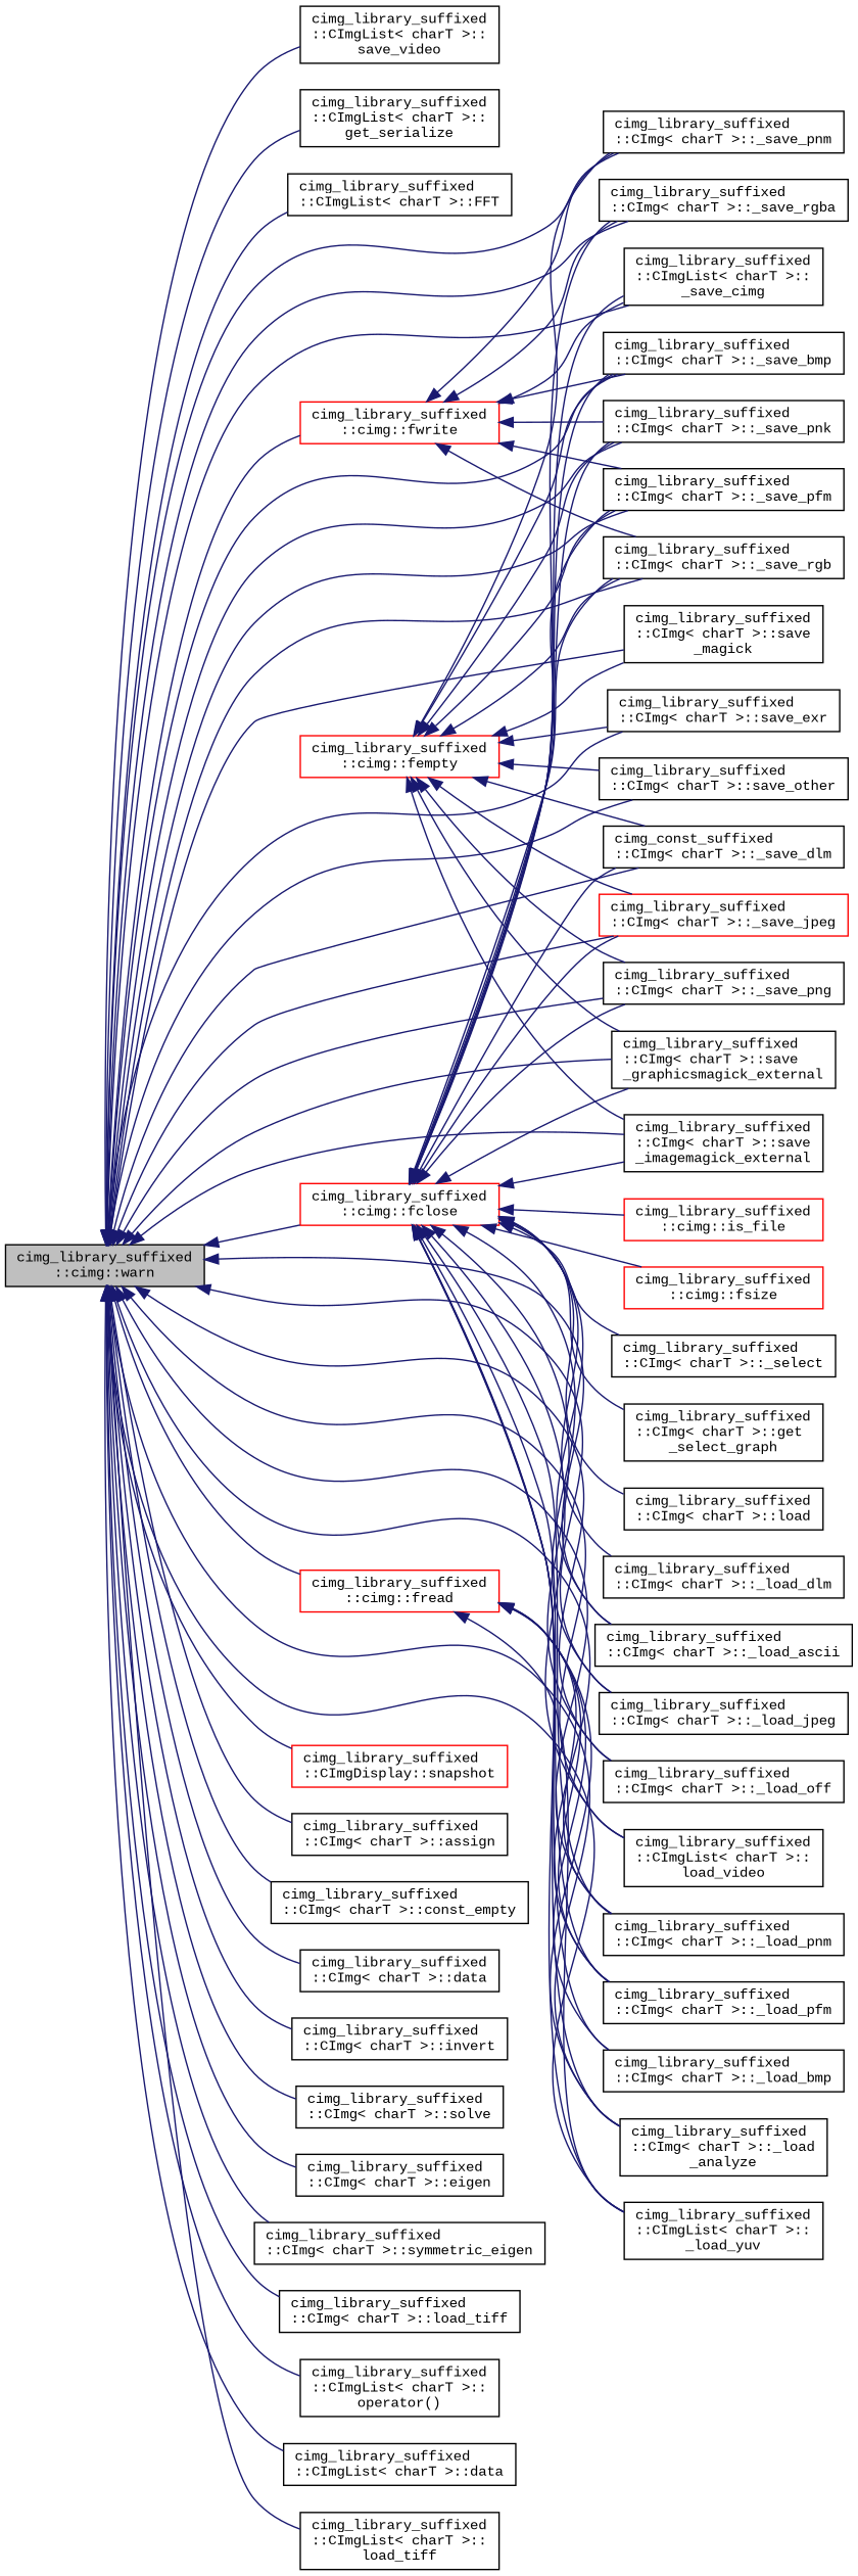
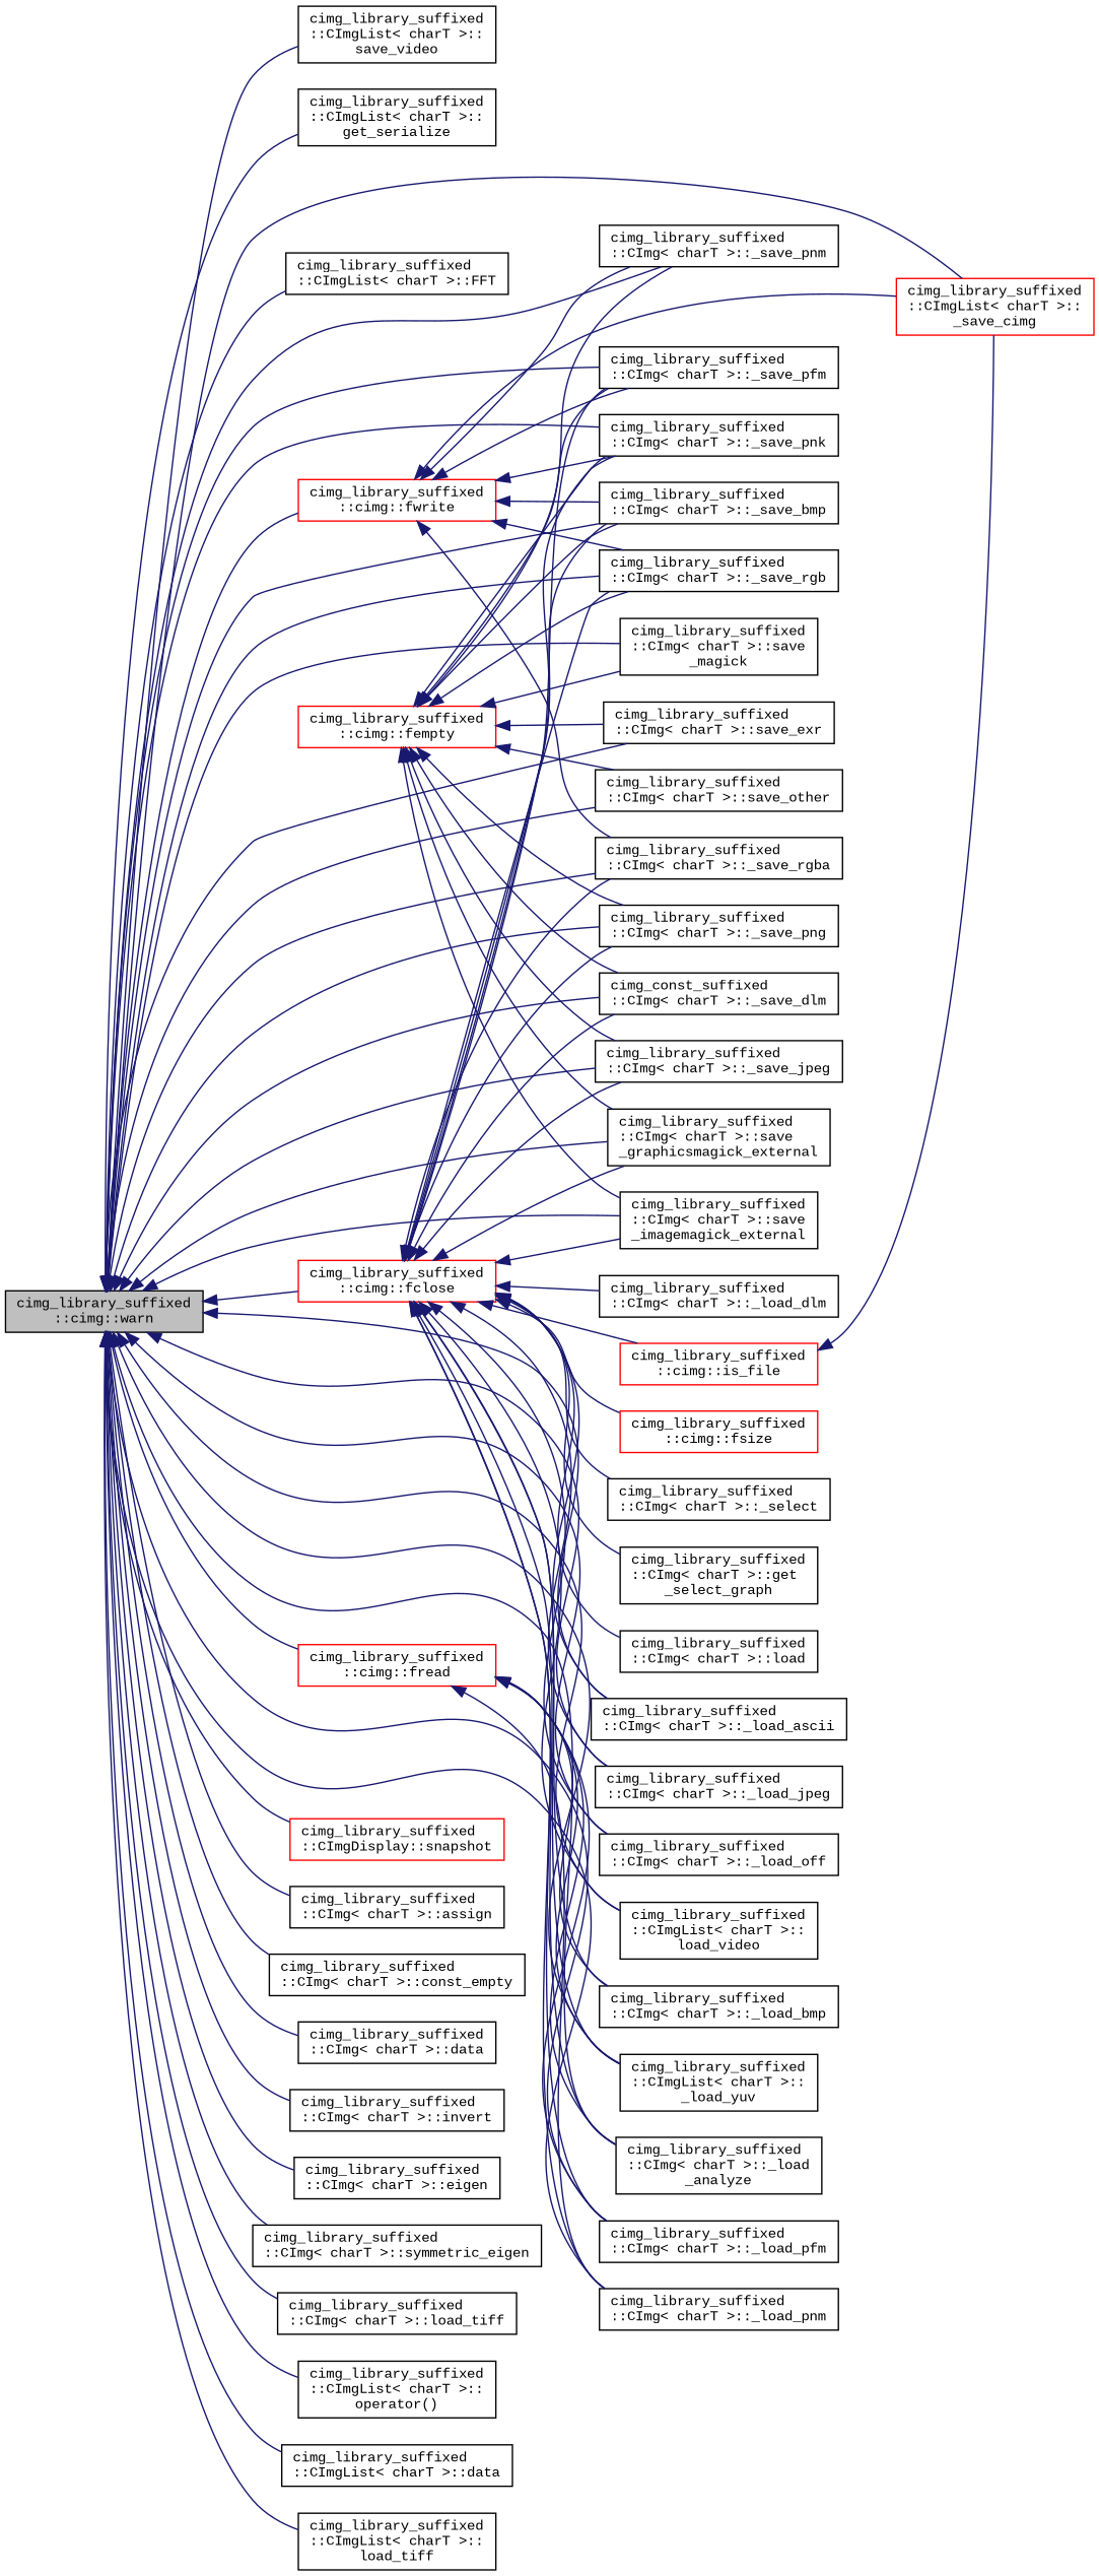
  digraph {
    fontname="Liberation Mono"
    rankdir=LR
    node [color=black fillcolor=white fontname="Liberation Mono" fontsize=10 shape=record style=filled]
    edge [color=midnightblue dir=back fontname="Liberation Mono" fontsize=10 labelfontname=Helvetica labelfontsize=10 style=solid]
    n1 [fillcolor=grey75 fontcolor=black height=0.2 label="cimg_library_suffixed\l::cimg::warn" width=0.4]
    n2 [color=red height=0.2 label="cimg_library_suffixed\l::cimg::fclose" width=0.4]
    n3 [height=0.2 label="cimg_const_suffixed\l::CImg\< charT \>::_save_dlm" width=0.4]
    n4 [height=0.2 label="cimg_library_suffixed\l::CImg\< charT \>::_save_bmp" width=0.4]
-   n5 [color=red height=0.2 label="cimg_library_suffixed\l::CImg\< charT \>::_save_jpeg" width=0.4]
+   n5 [height=0.2 label="cimg_library_suffixed\l::CImg\< charT \>::_save_jpeg" width=0.4]
    n6 [height=0.2 label="cimg_library_suffixed\l::CImg\< charT \>::save\l_magick" width=0.4]
    n7 [height=0.2 label="cimg_library_suffixed\l::CImg\< charT \>::_save_png" width=0.4]
    n8 [height=0.2 label="cimg_library_suffixed\l::CImg\< charT \>::_save_pnm" width=0.4]
    n9 [height=0.2 label="cimg_library_suffixed\l::CImg\< charT \>::_save_pnk" width=0.4]
    n10 [height=0.2 label="cimg_library_suffixed\l::CImg\< charT \>::_save_pfm" width=0.4]
    n11 [height=0.2 label="cimg_library_suffixed\l::CImg\< charT \>::_save_rgb" width=0.4]
    n12 [height=0.2 label="cimg_library_suffixed\l::CImg\< charT \>::_save_rgba" width=0.4]
    n13 [height=0.2 label="cimg_library_suffixed\l::CImg\< charT \>::save_exr" width=0.4]
    n14 [height=0.2 label="cimg_library_suffixed\l::CImg\< charT \>::save\l_graphicsmagick_external" width=0.4]
    n15 [height=0.2 label="cimg_library_suffixed\l::CImg\< charT \>::save\l_imagemagick_external" width=0.4]
    n16 [height=0.2 label="cimg_library_suffixed\l::CImg\< charT \>::save_other" width=0.4]
    n17 [height=0.2 label="cimg_library_suffixed\l::CImg\< charT \>::_load_ascii" width=0.4]
    n18 [height=0.2 label="cimg_library_suffixed\l::CImg\< charT \>::_load_jpeg" width=0.4]
    n19 [height=0.2 label="cimg_library_suffixed\l::CImg\< charT \>::_load_pnm" width=0.4]
    n20 [height=0.2 label="cimg_library_suffixed\l::CImg\< charT \>::_load_pfm" width=0.4]
    n21 [height=0.2 label="cimg_library_suffixed\l::CImg\< charT \>::_load\l_analyze" width=0.4]
    n22 [height=0.2 label="cimg_library_suffixed\l::CImg\< charT \>::_load_off" width=0.4]
    n23 [height=0.2 label="cimg_library_suffixed\l::CImgList\< charT \>::\l_load_yuv" width=0.4]
    n24 [height=0.2 label="cimg_library_suffixed\l::CImgList\< charT \>::\lload_video" width=0.4]
-   n25 [height=0.2 label="cimg_library_suffixed\l::CImgList\< charT \>::\l_save_cimg" width=0.4]
+   n25 [color=red height=0.2 label="cimg_library_suffixed\l::CImgList\< charT \>::\l_save_cimg" width=0.4]
    n26 [color=red height=0.2 label="cimg_library_suffixed\l::cimg::fread" width=0.4]
    n27 [color=red height=0.2 label="cimg_library_suffixed\l::cimg::fwrite" width=0.4]
    n28 [color=red height=0.2 label="cimg_library_suffixed\l::CImgDisplay::snapshot" width=0.4]
    n29 [height=0.2 label="cimg_library_suffixed\l::CImg\< charT \>::assign" width=0.4]
    n30 [height=0.2 label="cimg_library_suffixed\l::CImg\< charT \>::const_empty" width=0.4]
    n31 [height=0.2 label="cimg_library_suffixed\l::CImg\< charT \>::data" width=0.4]
    n32 [height=0.2 label="cimg_library_suffixed\l::CImg\< charT \>::invert" width=0.4]
-   n33 [height=0.2 label="cimg_library_suffixed\l::CImg\< charT \>::solve" width=0.4]
    n34 [height=0.2 label="cimg_library_suffixed\l::CImg\< charT \>::eigen" width=0.4]
    n35 [height=0.2 label="cimg_library_suffixed\l::CImg\< charT \>::symmetric_eigen" width=0.4]
    n36 [height=0.2 label="cimg_library_suffixed\l::CImg\< charT \>::load_tiff" width=0.4]
    n37 [height=0.2 label="cimg_library_suffixed\l::CImgList\< charT \>::\loperator()" width=0.4]
    n38 [height=0.2 label="cimg_library_suffixed\l::CImgList\< charT \>::data" width=0.4]
    n39 [height=0.2 label="cimg_library_suffixed\l::CImgList\< charT \>::\lload_tiff" width=0.4]
    n40 [height=0.2 label="cimg_library_suffixed\l::CImgList\< charT \>::\lsave_video" width=0.4]
    n41 [height=0.2 label="cimg_library_suffixed\l::CImgList\< charT \>::\lget_serialize" width=0.4]
    n42 [height=0.2 label="cimg_library_suffixed\l::CImgList\< charT \>::FFT" width=0.4]
    n43 [color=red height=0.2 label="cimg_library_suffixed\l::cimg::is_file" width=0.4]
    n44 [color=red height=0.2 label="cimg_library_suffixed\l::cimg::fsize" width=0.4]
    n45 [height=0.2 label="cimg_library_suffixed\l::CImg\< charT \>::_select" width=0.4]
    n46 [height=0.2 label="cimg_library_suffixed\l::CImg\< charT \>::get\l_select_graph" width=0.4]
    n47 [height=0.2 label="cimg_library_suffixed\l::CImg\< charT \>::load" width=0.4]
    n48 [height=0.2 label="cimg_library_suffixed\l::CImg\< charT \>::_load_dlm" width=0.4]
    n49 [height=0.2 label="cimg_library_suffixed\l::CImg\< charT \>::_load_bmp" width=0.4]
    n50 [color=red height=0.2 label="cimg_library_suffixed\l::cimg::fempty" width=0.4]
    n1 -> n2
    n1 -> n3
    n1 -> n4
    n1 -> n5
    n1 -> n6
    n1 -> n7
    n1 -> n8
    n1 -> n9
    n1 -> n10
    n1 -> n11
    n1 -> n12
    n1 -> n13
    n1 -> n14
    n1 -> n15
    n1 -> n16
    n1 -> n17
    n1 -> n18
    n1 -> n19
    n1 -> n20
    n1 -> n21
    n1 -> n22
    n1 -> n23
    n1 -> n24
    n1 -> n25
    n1 -> n26
    n1 -> n27
    n1 -> n28
    n1 -> n29
    n1 -> n30
    n1 -> n31
    n1 -> n32
-   n1 -> n33
    n1 -> n34
    n1 -> n35
    n1 -> n36
    n1 -> n37
    n1 -> n38
    n1 -> n39
    n1 -> n40
    n1 -> n41
    n1 -> n42
    n2 -> n3
    n2 -> n4
    n2 -> n5
    n2 -> n7
    n2 -> n9
    n2 -> n10
    n2 -> n11
    n2 -> n12
    n2 -> n14
    n2 -> n15
    n2 -> n17
    n2 -> n18
    n2 -> n19
    n2 -> n20
    n2 -> n21
    n2 -> n22
    n2 -> n23
    n2 -> n24
-   n2 -> n25
+   n43 -> n25
    n2 -> n43
    n2 -> n44
    n2 -> n45
    n2 -> n46
    n2 -> n47
    n2 -> n48
    n2 -> n49
    n26 -> n19
    n26 -> n20
    n26 -> n21
    n26 -> n23
    n26 -> n49
    n27 -> n4
    n27 -> n8
    n27 -> n9
    n27 -> n10
    n27 -> n11
    n27 -> n12
    n27 -> n25
    n50 -> n3
    n50 -> n4
    n50 -> n5
    n50 -> n6
    n50 -> n7
    n50 -> n8
    n50 -> n9
    n50 -> n10
    n50 -> n11
    n50 -> n13
    n50 -> n14
    n50 -> n15
    n50 -> n16
  }
